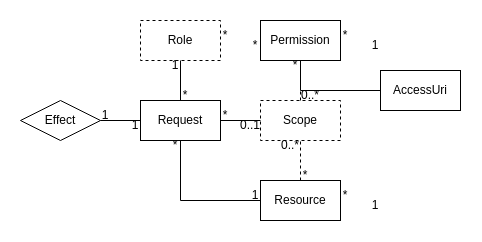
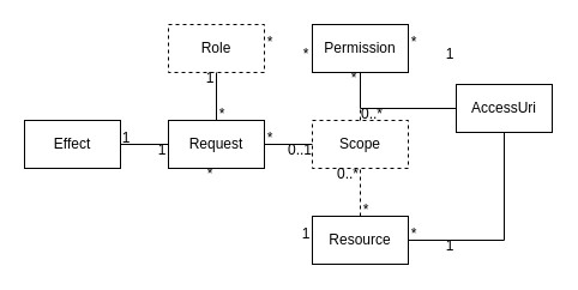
  <mxCell id="0" />
  <mxCell id="1" parent="0" />
  <mxCell id="2" value="Role" style="rounded=0;whiteSpace=wrap;html=1;dashed=1;" parent="1" vertex="1"><mxGeometry x="140" y="20" width="80" height="40" as="geometry" /></mxCell>
  <mxCell id="3" value="Permission" style="rounded=0;whiteSpace=wrap;html=1;" parent="1" vertex="1"><mxGeometry x="260" y="20" width="80" height="40" as="geometry" /></mxCell>
  <mxCell id="4" value="Resource" style="rounded=0;whiteSpace=wrap;html=1;" parent="1" vertex="1"><mxGeometry x="260" y="180" width="80" height="40" as="geometry" /></mxCell>
  <mxCell id="5" value="" style="rounded=0;orthogonalLoop=1;jettySize=auto;html=1;endArrow=none;endFill=0;" parent="1" source="10" target="2" edge="1"><mxGeometry relative="1" as="geometry"><mxPoint x="120" y="100" as="sourcePoint" /><mxPoint x="150" y="50" as="targetPoint" /></mxGeometry></mxCell>
- <mxCell id="6" value="" style="rounded=0;orthogonalLoop=1;jettySize=auto;html=1;endArrow=none;endFill=0;edgeStyle=orthogonalEdgeStyle;" parent="1" source="4" target="10" edge="1"><mxGeometry relative="1" as="geometry"><mxPoint x="200" y="100" as="sourcePoint" /><mxPoint x="140" y="200" as="targetPoint" /></mxGeometry></mxCell>
+ <mxCell id="6" value="" style="rounded=0;orthogonalLoop=1;jettySize=auto;html=1;endArrow=none;endFill=0;edgeStyle=orthogonalEdgeStyle;" parent="1" source="4" target="28" edge="1"><mxGeometry relative="1" as="geometry"><mxPoint x="200" y="100" as="sourcePoint" /><mxPoint x="140" y="200" as="targetPoint" /></mxGeometry></mxCell>
  <mxCell id="7" value="Scope" style="rounded=0;whiteSpace=wrap;html=1;dashed=1;" parent="1" vertex="1"><mxGeometry x="260" y="100" width="80" height="40" as="geometry" /></mxCell>
  <mxCell id="8" value="" style="rounded=0;orthogonalLoop=1;jettySize=auto;html=1;endArrow=none;endFill=0;dashed=1;" parent="1" source="7" target="3" edge="1"><mxGeometry relative="1" as="geometry"><mxPoint x="270" y="50" as="sourcePoint" /><mxPoint x="340" y="60" as="targetPoint" /></mxGeometry></mxCell>
  <mxCell id="9" value="" style="rounded=0;orthogonalLoop=1;jettySize=auto;html=1;endArrow=none;endFill=0;edgeStyle=orthogonalEdgeStyle;dashed=1;" parent="1" source="4" target="7" edge="1"><mxGeometry relative="1" as="geometry"><mxPoint x="310" y="210" as="sourcePoint" /><mxPoint x="150" y="210" as="targetPoint" /></mxGeometry></mxCell>
  <mxCell id="10" value="Request" style="rounded=0;whiteSpace=wrap;html=1;" parent="1" vertex="1"><mxGeometry x="140" y="100" width="80" height="40" as="geometry" /></mxCell>
  <mxCell id="11" value="" style="rounded=0;orthogonalLoop=1;jettySize=auto;html=1;endArrow=none;endFill=0;" parent="1" source="10" target="7" edge="1"><mxGeometry relative="1" as="geometry"><mxPoint x="120" y="120" as="sourcePoint" /><mxPoint x="120" y="80" as="targetPoint" /></mxGeometry></mxCell>
- <mxCell id="12" value="Effect" style="rhombus;whiteSpace=wrap;html=1;" parent="1" vertex="1"><mxGeometry x="20" y="100" width="80" height="40" as="geometry" /></mxCell>
+ <mxCell id="12" value="Effect" style="rounded=0;whiteSpace=wrap;html=1;" parent="1" vertex="1"><mxGeometry x="20" y="100" width="80" height="40" as="geometry" /></mxCell>
  <mxCell id="13" value="" style="rounded=0;orthogonalLoop=1;jettySize=auto;html=1;endArrow=none;endFill=0;" parent="1" source="12" target="10" edge="1"><mxGeometry relative="1" as="geometry"><mxPoint x="230" y="130" as="sourcePoint" /><mxPoint x="310" y="130" as="targetPoint" /></mxGeometry></mxCell>
  <mxCell id="14" value="0..*" style="text;html=1;strokeColor=none;align=center;verticalAlign=middle;whiteSpace=wrap;rounded=0;opacity=0;" parent="1" vertex="1"><mxGeometry x="300" y="90" width="20" height="10" as="geometry" /></mxCell>
  <mxCell id="15" value="*" style="text;html=1;strokeColor=none;align=center;verticalAlign=middle;whiteSpace=wrap;rounded=0;opacity=0;" parent="1" vertex="1"><mxGeometry x="290" y="60" width="10" height="10" as="geometry" /></mxCell>
  <mxCell id="16" value="*" style="text;html=1;strokeColor=none;align=center;verticalAlign=middle;whiteSpace=wrap;rounded=0;opacity=0;" parent="1" vertex="1"><mxGeometry x="300" y="170" width="10" height="10" as="geometry" /></mxCell>
  <mxCell id="17" value="*" style="text;html=1;strokeColor=none;align=center;verticalAlign=middle;whiteSpace=wrap;rounded=0;opacity=0;" parent="1" vertex="1"><mxGeometry x="170" y="140" width="10" height="10" as="geometry" /></mxCell>
  <mxCell id="18" value="1" style="text;html=1;strokeColor=none;align=center;verticalAlign=middle;whiteSpace=wrap;rounded=0;opacity=0;" parent="1" vertex="1"><mxGeometry x="250" y="190" width="10" height="10" as="geometry" /></mxCell>
  <mxCell id="19" value="1" style="text;html=1;strokeColor=none;align=center;verticalAlign=middle;whiteSpace=wrap;rounded=0;opacity=0;" parent="1" vertex="1"><mxGeometry x="170" y="60" width="10" height="10" as="geometry" /></mxCell>
  <mxCell id="20" value="*" style="text;html=1;strokeColor=none;align=center;verticalAlign=middle;whiteSpace=wrap;rounded=0;opacity=0;" parent="1" vertex="1"><mxGeometry x="180" y="90" width="10" height="10" as="geometry" /></mxCell>
  <mxCell id="21" value="*" style="text;html=1;strokeColor=none;align=center;verticalAlign=middle;whiteSpace=wrap;rounded=0;opacity=0;" parent="1" vertex="1"><mxGeometry x="220" y="110" width="10" height="10" as="geometry" /></mxCell>
  <mxCell id="22" value="0..1" style="text;html=1;strokeColor=none;align=center;verticalAlign=middle;whiteSpace=wrap;rounded=0;opacity=0;" parent="1" vertex="1"><mxGeometry x="240" y="120" width="20" height="10" as="geometry" /></mxCell>
  <mxCell id="23" value="1" style="text;html=1;strokeColor=none;align=center;verticalAlign=middle;whiteSpace=wrap;rounded=0;opacity=0;" parent="1" vertex="1"><mxGeometry x="100" y="110" width="10" height="10" as="geometry" /></mxCell>
  <mxCell id="24" value="1" style="text;html=1;strokeColor=none;align=center;verticalAlign=middle;whiteSpace=wrap;rounded=0;opacity=0;" parent="1" vertex="1"><mxGeometry x="130" y="120" width="10" height="10" as="geometry" /></mxCell>
  <mxCell id="25" value="0..*" style="text;html=1;strokeColor=none;align=center;verticalAlign=middle;whiteSpace=wrap;rounded=0;opacity=0;" parent="1" vertex="1"><mxGeometry x="280" y="140" width="20" height="10" as="geometry" /></mxCell>
  <mxCell id="26" value="*" style="text;html=1;strokeColor=none;align=center;verticalAlign=middle;whiteSpace=wrap;rounded=0;opacity=0;" parent="1" vertex="1"><mxGeometry x="250" y="40" width="10" height="10" as="geometry" /></mxCell>
  <mxCell id="27" value="*" style="text;html=1;strokeColor=none;align=center;verticalAlign=middle;whiteSpace=wrap;rounded=0;opacity=0;" parent="1" vertex="1"><mxGeometry x="220" y="30" width="10" height="10" as="geometry" /></mxCell>
  <mxCell id="28" value="AccessUri" style="rounded=0;whiteSpace=wrap;html=1;" vertex="1" parent="1"><mxGeometry x="380" y="70" width="80" height="40" as="geometry" /></mxCell>
  <mxCell id="29" value="" style="rounded=0;orthogonalLoop=1;jettySize=auto;html=1;endArrow=none;endFill=0;edgeStyle=orthogonalEdgeStyle;" edge="1" parent="1" source="28" target="3"><mxGeometry relative="1" as="geometry"><mxPoint x="270" y="210" as="sourcePoint" /><mxPoint x="190.029" y="150" as="targetPoint" /></mxGeometry></mxCell>
  <mxCell id="30" value="1" style="text;html=1;strokeColor=none;align=center;verticalAlign=middle;whiteSpace=wrap;rounded=0;opacity=0;" vertex="1" parent="1"><mxGeometry x="370" y="200" width="10" height="10" as="geometry" /></mxCell>
  <mxCell id="31" value="*" style="text;html=1;strokeColor=none;align=center;verticalAlign=middle;whiteSpace=wrap;rounded=0;opacity=0;" vertex="1" parent="1"><mxGeometry x="340" y="190" width="10" height="10" as="geometry" /></mxCell>
  <mxCell id="32" value="1" style="text;html=1;strokeColor=none;align=center;verticalAlign=middle;whiteSpace=wrap;rounded=0;opacity=0;" vertex="1" parent="1"><mxGeometry x="370" y="40" width="10" height="10" as="geometry" /></mxCell>
  <mxCell id="33" value="*" style="text;html=1;strokeColor=none;align=center;verticalAlign=middle;whiteSpace=wrap;rounded=0;opacity=0;" vertex="1" parent="1"><mxGeometry x="340" y="30" width="10" height="10" as="geometry" /></mxCell>
